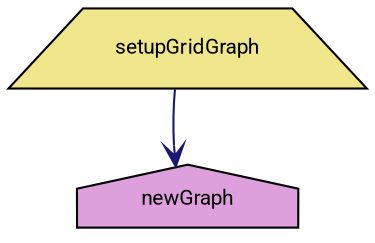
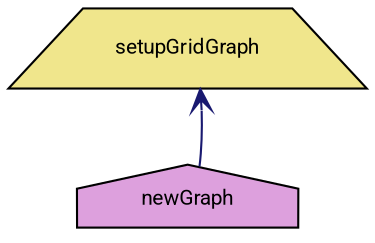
  digraph {
    rankdir=TB
    fontname=Roboto
    node [color=black fontname=Roboto fontsize=10 style=filled]
    n1 [fillcolor=khaki fontcolor=black height=0.2 label=setupGridGraph shape=trapezium width=0.4]
    n2 [fillcolor=plum height=0.2 label=newGraph shape=house width=0.4]
-   n1 -> n2 [color=midnightblue fontname=Roboto fontsize=10 labelfontname=Helvetica labelfontsize=10 style=solid arrowhead=vee]
+   n2 -> n1 [color=midnightblue fontname=Roboto fontsize=10 labelfontname=Helvetica labelfontsize=10 style=solid arrowhead=vee]
  }
